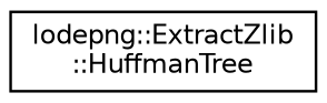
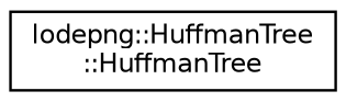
  digraph {
    rankdir=TB
-   n1 [color=black fillcolor=white fontname=Helvetica fontsize=10 height=0.2 label="lodepng::ExtractZlib\l::HuffmanTree" shape=record style=filled width=0.4]
+   n1 [color=black fillcolor=white fontname=Helvetica fontsize=10 height=0.2 label="lodepng::HuffmanTree\l::HuffmanTree" shape=record style=filled width=0.4]
  }
